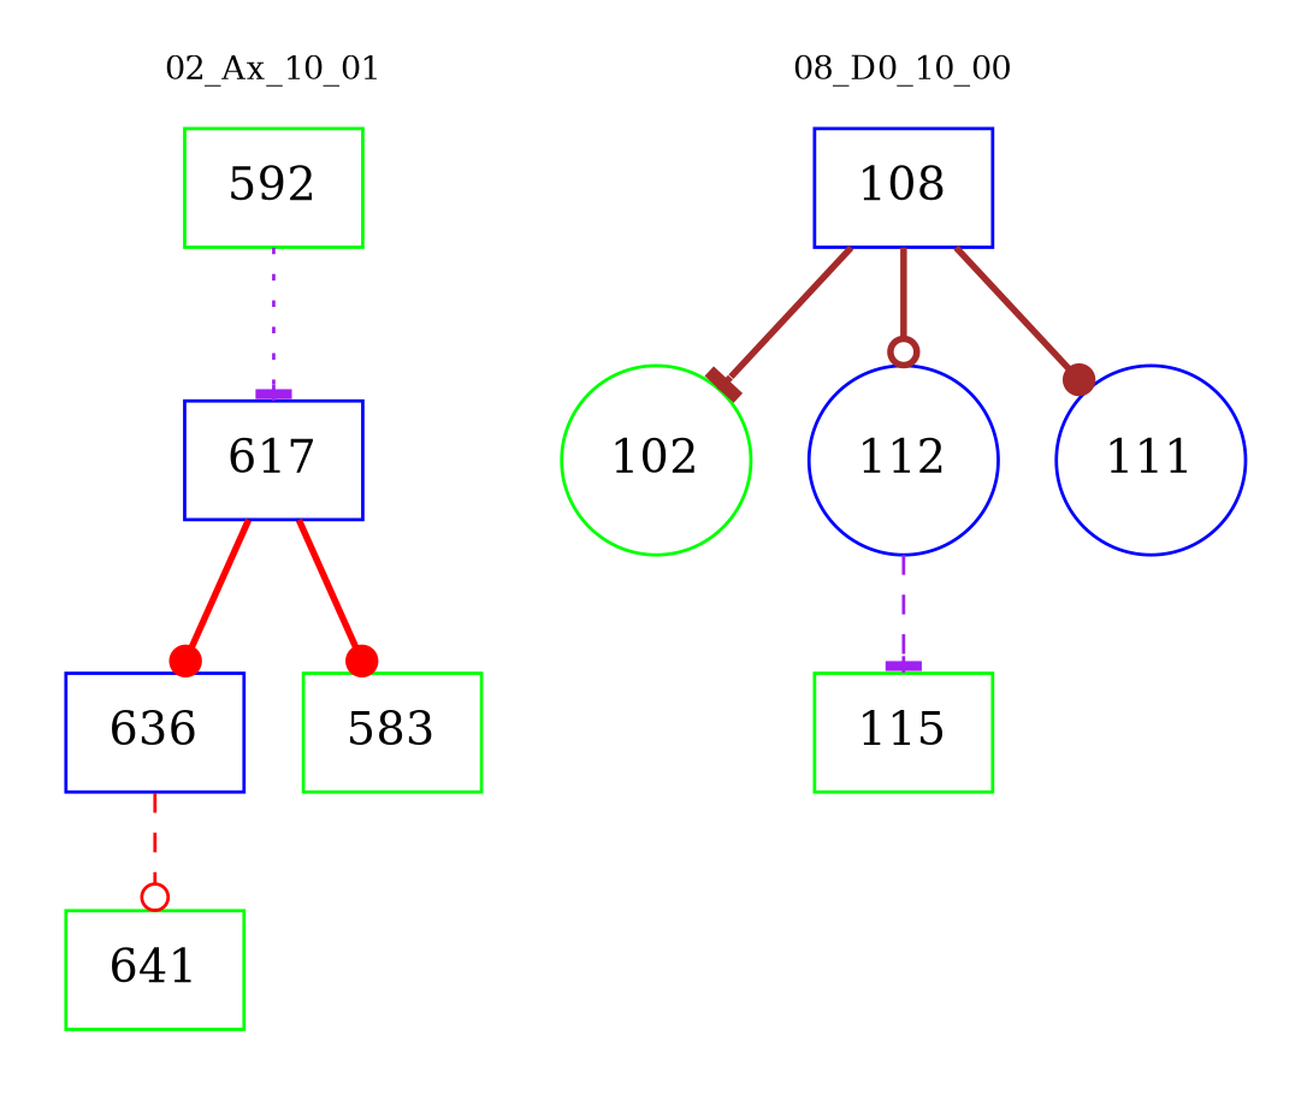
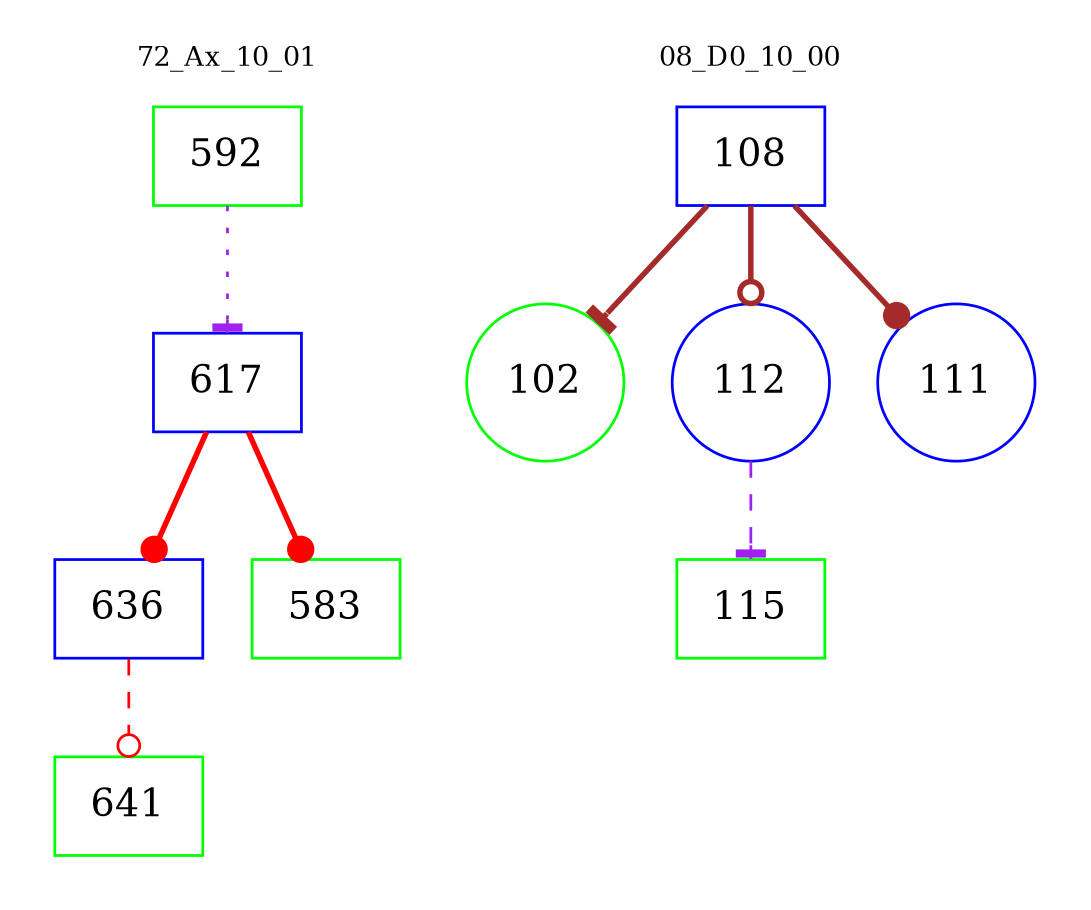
  digraph {
    node [color=blue shape=box]
    edge [arrowhead=dot color=red style=bold]
    n1 [label=617]
    n2 [color=green label=592]
    n3 [label=636]
    n4 [color=green label=583]
    n5 [color=green label=641]
    n6 [label=108]
    n7 [color=green label=102 shape=circle]
    n8 [label=112 shape=circle]
    n9 [label=111 shape=circle]
    n10 [color=green label=115]
    subgraph cluster_1 {
      color=white
      fontsize=10
-     label="02_Ax_10_01"
+     label="72_Ax_10_01"
      n1
      n2
      n3
      n4
      n5
    }
    subgraph cluster_2 {
      color=white
      fontsize=10
      label="08_D0_10_00"
      n6
      n7
      n8
      n9
      n10
    }
    n1 -> n3
    n1 -> n4
    n2 -> n1 [arrowhead=tee color=purple style=dotted]
    n3 -> n5 [arrowhead=odot style=dashed]
    n6 -> n7 [arrowhead=tee color=brown]
    n6 -> n8 [arrowhead=odot color=brown]
    n6 -> n9 [color=brown]
    n8 -> n10 [arrowhead=tee color=purple style=dashed]
  }
